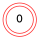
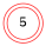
  digraph {
    rankdir=LR
-   0 [color=firebrick1 shape=doublecircle]
+   0 [color=firebrick1 shape=doublecircle label=5]
  }
